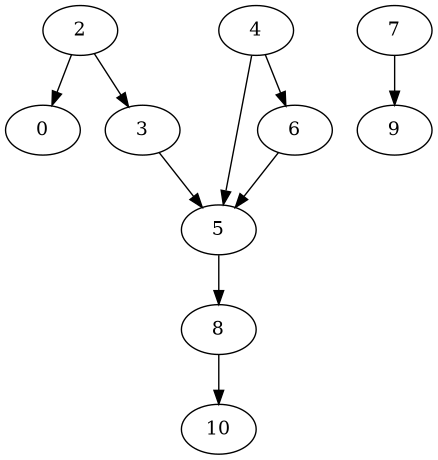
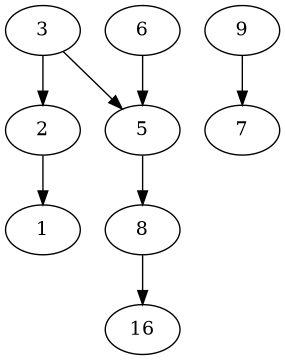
  digraph {
    node [alpha=0.16]
-   1 [expect_size=284259795387547648 label=0]
+   1 [expect_size=284259795387547648]
    2 [alpha=0.17 expect_size=21371687999540956]
    3 [alpha=0.10 expect_size=1160554256881680384]
    5 [alpha=0.04 expect_size=126759691594837]
-   4 [alpha=0.12 expect_size=5608194746705290]
    6 [alpha=0.10 expect_size=95976031376847]
    8 [alpha=0.00 expect_size=5848935021958525]
-   10 [expect_size=2351136197181033]
+   10 [expect_size=2351136197181033 label=16]
    7 [alpha=0.01 expect_size=2558725078997396]
    9 [alpha=0.06 expect_size=6400361565633073]
    2 -> 1
-   2 -> 3
+   3 -> 2
    3 -> 5
    5 -> 8
-   4 -> 5
-   4 -> 6
    6 -> 5
    8 -> 10
-   7 -> 9
+   9 -> 7
  }
